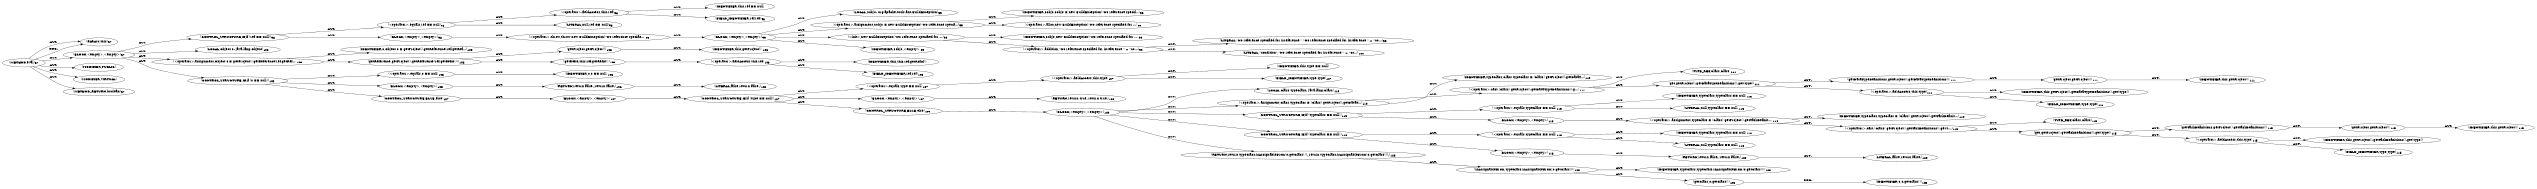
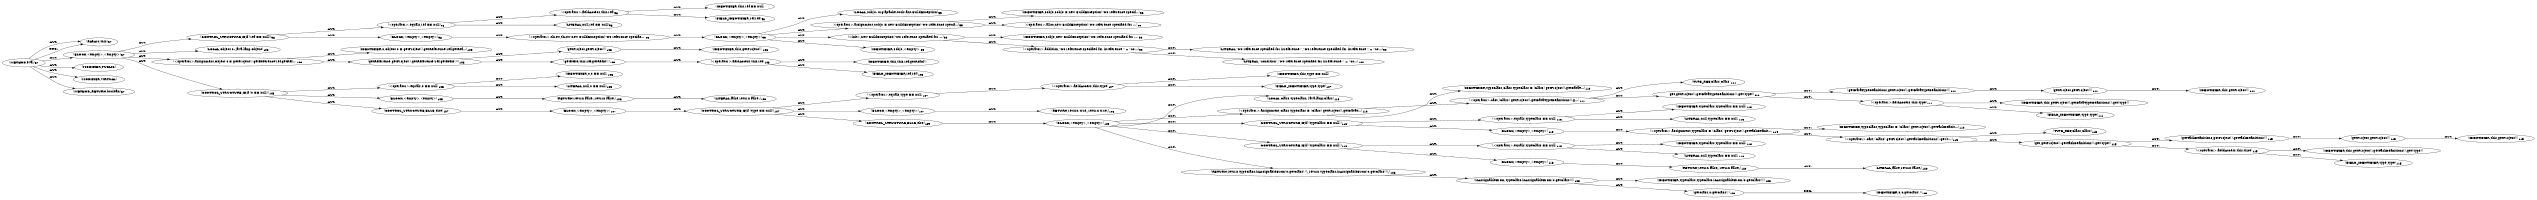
  digraph {
    rankdir=LR
    n1 [label=<(METHOD,eval)<SUB>97</SUB>>]
    n2 [label=<(PARAM,this)<SUB>97</SUB>>]
    n3 [label=<(BLOCK,&lt;empty&gt;,&lt;empty&gt;)<SUB>97</SUB>>]
    n4 [label=<(MODIFIER,PUBLIC)>]
    n5 [label=<(MODIFIER,VIRTUAL)>]
    n6 [label=<(METHOD_RETURN,boolean)<SUB>97</SUB>>]
    n7 [label=<(CONTROL_STRUCTURE,IF,if (ref == null))<SUB>98</SUB>>]
    n8 [label=<(LOCAL,Object o: java.lang.Object)<SUB>103</SUB>>]
    n9 [label=<(&lt;operator&gt;.assignment,Object o = getProject().getReference(ref.getRef...)<SUB>103</SUB>>]
    n10 [label=<(CONTROL_STRUCTURE,IF,if (o == null))<SUB>105</SUB>>]
    n11 [label=<(&lt;operator&gt;.equals,ref == null)<SUB>98</SUB>>]
    n12 [label=<(BLOCK,&lt;empty&gt;,&lt;empty&gt;)<SUB>98</SUB>>]
    n13 [label=<(IDENTIFIER,o,Object o = getProject().getReference(ref.getRef...)<SUB>103</SUB>>]
    n14 [label=<(getReference,getProject().getReference(ref.getRefId()))<SUB>103</SUB>>]
    n15 [label=<(&lt;operator&gt;.equals,o == null)<SUB>105</SUB>>]
    n16 [label=<(BLOCK,&lt;empty&gt;,&lt;empty&gt;)<SUB>105</SUB>>]
    n17 [label=<(CONTROL_STRUCTURE,ELSE,else)<SUB>107</SUB>>]
    n18 [label=<(&lt;operator&gt;.fieldAccess,this.ref)<SUB>98</SUB>>]
    n19 [label=<(LITERAL,null,ref == null)<SUB>98</SUB>>]
    n20 [label=<(&lt;operator&gt;.throw,throw new BuildException(&quot;No reference specifie...)<SUB>99</SUB>>]
    n21 [label=<(IDENTIFIER,this,ref == null)>]
    n22 [label=<(FIELD_IDENTIFIER,ref,ref)<SUB>98</SUB>>]
    n23 [label=<(BLOCK,&lt;empty&gt;,&lt;empty&gt;)<SUB>99</SUB>>]
    n24 [label=<(LOCAL,$obj0: org.apache.tools.ant.BuildException)<SUB>99</SUB>>]
    n25 [label=<(&lt;operator&gt;.assignment,$obj0 = new BuildException(&quot;No reference specif...)<SUB>99</SUB>>]
    n26 [label=<(&lt;init&gt;,new BuildException(&quot;No reference specified for ...)<SUB>99</SUB>>]
    n27 [label=<(IDENTIFIER,$obj0,&lt;empty&gt;)<SUB>59</SUB>>]
    n28 [label=<(IDENTIFIER,$obj0,$obj0 = new BuildException(&quot;No reference specif...)<SUB>99</SUB>>]
    n29 [label=<(&lt;operator&gt;.alloc,new BuildException(&quot;No reference specified for ...)<SUB>99</SUB>>]
    n30 [label=<(IDENTIFIER,$obj0,new BuildException(&quot;No reference specified for ...)<SUB>99</SUB>>]
    n31 [label=<(&lt;operator&gt;.addition,&quot;No reference specified for isreference &quot; + &quot;co...)<SUB>99</SUB>>]
    n32 [label=<(LITERAL,&quot;No reference specified for isreference &quot;,&quot;No reference specified for isreference &quot; + &quot;co...)<SUB>99</SUB>>]
    n33 [label=<(LITERAL,&quot;condition&quot;,&quot;No reference specified for isreference &quot; + &quot;co...)<SUB>100</SUB>>]
    n34 [label=<(getProject,getProject())<SUB>103</SUB>>]
    n35 [label=<(getRefId,this.ref.getRefId())<SUB>103</SUB>>]
    n36 [label=<(IDENTIFIER,this,getProject())<SUB>103</SUB>>]
    n37 [label=<(&lt;operator&gt;.fieldAccess,this.ref)<SUB>103</SUB>>]
    n38 [label=<(IDENTIFIER,this,this.ref.getRefId())>]
    n39 [label=<(FIELD_IDENTIFIER,ref,ref)<SUB>103</SUB>>]
    n40 [label=<(IDENTIFIER,o,o == null)<SUB>105</SUB>>]
+   n41 [label=<(LITERAL,null,o == null)<SUB>105</SUB>>]
    n42 [label=<(RETURN,return false;,return false;)<SUB>106</SUB>>]
    n43 [label=<(BLOCK,&lt;empty&gt;,&lt;empty&gt;)<SUB>107</SUB>>]
    n44 [label=<(LITERAL,false,return false;)<SUB>106</SUB>>]
    n45 [label=<(CONTROL_STRUCTURE,IF,if (type == null))<SUB>107</SUB>>]
    n46 [label=<(&lt;operator&gt;.equals,type == null)<SUB>107</SUB>>]
    n47 [label=<(BLOCK,&lt;empty&gt;,&lt;empty&gt;)<SUB>107</SUB>>]
    n48 [label=<(CONTROL_STRUCTURE,ELSE,else)<SUB>109</SUB>>]
    n49 [label=<(&lt;operator&gt;.fieldAccess,this.type)<SUB>107</SUB>>]
    n50 [label=<(RETURN,return true;,return true;)<SUB>108</SUB>>]
    n51 [label=<(BLOCK,&lt;empty&gt;,&lt;empty&gt;)<SUB>109</SUB>>]
    n52 [label=<(IDENTIFIER,this,type == null)>]
    n53 [label=<(FIELD_IDENTIFIER,type,type)<SUB>107</SUB>>]
    n54 [label=<(LOCAL,Class typeClass: java.lang.Class)<SUB>110</SUB>>]
    n55 [label=<(&lt;operator&gt;.assignment,Class typeClass = (Class) getProject().getDataT...)<SUB>110</SUB>>]
    n56 [label=<(CONTROL_STRUCTURE,IF,if (typeClass == null))<SUB>113</SUB>>]
    n57 [label=<(CONTROL_STRUCTURE,IF,if (typeClass == null))<SUB>118</SUB>>]
    n58 [label=<(RETURN,return typeClass.isAssignableFrom(o.getClass());,return typeClass.isAssignableFrom(o.getClass());)<SUB>123</SUB>>]
    n59 [label=<(IDENTIFIER,typeClass,Class typeClass = (Class) getProject().getDataT...)<SUB>110</SUB>>]
    n60 [label=<(&lt;operator&gt;.cast,(Class) getProject().getDataTypeDefinitions().g...)<SUB>111</SUB>>]
    n61 [label=<(&lt;operator&gt;.equals,typeClass == null)<SUB>113</SUB>>]
    n62 [label=<(BLOCK,&lt;empty&gt;,&lt;empty&gt;)<SUB>113</SUB>>]
    n63 [label=<(&lt;operator&gt;.equals,typeClass == null)<SUB>118</SUB>>]
    n64 [label=<(BLOCK,&lt;empty&gt;,&lt;empty&gt;)<SUB>118</SUB>>]
    n65 [label=<(isAssignableFrom,typeClass.isAssignableFrom(o.getClass()))<SUB>123</SUB>>]
    n66 [label=<(TYPE_REF,Class,Class)<SUB>111</SUB>>]
    n67 [label=<(get,getProject().getDataTypeDefinitions().get(type))<SUB>111</SUB>>]
    n68 [label=<(getDataTypeDefinitions,getProject().getDataTypeDefinitions())<SUB>111</SUB>>]
    n69 [label=<(&lt;operator&gt;.fieldAccess,this.type)<SUB>111</SUB>>]
    n70 [label=<(getProject,getProject())<SUB>111</SUB>>]
    n71 [label=<(IDENTIFIER,this,getProject().getDataTypeDefinitions().get(type))>]
    n72 [label=<(FIELD_IDENTIFIER,type,type)<SUB>111</SUB>>]
    n73 [label=<(IDENTIFIER,this,getProject())<SUB>111</SUB>>]
    n74 [label=<(IDENTIFIER,typeClass,typeClass == null)<SUB>113</SUB>>]
    n75 [label=<(LITERAL,null,typeClass == null)<SUB>113</SUB>>]
    n76 [label=<(&lt;operator&gt;.assignment,typeClass = (Class) getProject().getTaskDefinit...)<SUB>114</SUB>>]
    n77 [label=<(IDENTIFIER,typeClass,typeClass = (Class) getProject().getTaskDefinit...)<SUB>114</SUB>>]
    n78 [label=<(&lt;operator&gt;.cast,(Class) getProject().getTaskDefinitions().get(t...)<SUB>115</SUB>>]
    n79 [label=<(TYPE_REF,Class,Class)<SUB>115</SUB>>]
    n80 [label=<(get,getProject().getTaskDefinitions().get(type))<SUB>115</SUB>>]
    n81 [label=<(getTaskDefinitions,getProject().getTaskDefinitions())<SUB>115</SUB>>]
    n82 [label=<(&lt;operator&gt;.fieldAccess,this.type)<SUB>115</SUB>>]
    n83 [label=<(getProject,getProject())<SUB>115</SUB>>]
    n84 [label=<(IDENTIFIER,this,getProject().getTaskDefinitions().get(type))>]
    n85 [label=<(FIELD_IDENTIFIER,type,type)<SUB>115</SUB>>]
    n86 [label=<(IDENTIFIER,this,getProject())<SUB>115</SUB>>]
    n87 [label=<(IDENTIFIER,typeClass,typeClass == null)<SUB>118</SUB>>]
    n88 [label=<(LITERAL,null,typeClass == null)<SUB>118</SUB>>]
    n89 [label=<(RETURN,return false;,return false;)<SUB>120</SUB>>]
    n90 [label=<(LITERAL,false,return false;)<SUB>120</SUB>>]
    n91 [label=<(IDENTIFIER,typeClass,typeClass.isAssignableFrom(o.getClass()))<SUB>123</SUB>>]
    n92 [label=<(getClass,o.getClass())<SUB>123</SUB>>]
    n93 [label=<(IDENTIFIER,o,o.getClass())<SUB>123</SUB>>]
    n1 -> n2 [label="AST: "]
    n1 -> n2 [label="DDG: "]
    n1 -> n3 [label="AST: "]
    n1 -> n4 [label="AST: "]
    n1 -> n5 [label="AST: "]
    n1 -> n6 [label="AST: "]
    n3 -> n7 [label="AST: "]
    n3 -> n8 [label="AST: "]
    n3 -> n9 [label="AST: "]
    n3 -> n10 [label="AST: "]
    n7 -> n11 [label="AST: "]
    n7 -> n12 [label="AST: "]
    n9 -> n13 [label="AST: "]
    n9 -> n14 [label="AST: "]
    n10 -> n15 [label="AST: "]
    n10 -> n16 [label="AST: "]
    n10 -> n17 [label="AST: "]
    n11 -> n18 [label="AST: "]
    n11 -> n19 [label="AST: "]
    n12 -> n20 [label="AST: "]
    n14 -> n34 [label="AST: "]
    n14 -> n35 [label="AST: "]
    n15 -> n40 [label="AST: "]
+   n15 -> n41 [label="AST: "]
    n16 -> n42 [label="AST: "]
    n17 -> n43 [label="AST: "]
    n18 -> n21 [label="AST: "]
    n18 -> n22 [label="AST: "]
    n20 -> n23 [label="AST: "]
    n23 -> n24 [label="AST: "]
    n23 -> n25 [label="AST: "]
    n23 -> n26 [label="AST: "]
    n23 -> n27 [label="AST: "]
    n25 -> n28 [label="AST: "]
    n25 -> n29 [label="AST: "]
    n26 -> n30 [label="AST: "]
    n26 -> n31 [label="AST: "]
    n31 -> n32 [label="AST: "]
    n31 -> n33 [label="AST: "]
    n34 -> n36 [label="AST: "]
    n35 -> n37 [label="AST: "]
    n37 -> n38 [label="AST: "]
    n37 -> n39 [label="AST: "]
    n42 -> n44 [label="AST: "]
    n43 -> n45 [label="AST: "]
    n45 -> n46 [label="AST: "]
    n45 -> n47 [label="AST: "]
    n45 -> n48 [label="AST: "]
    n46 -> n49 [label="AST: "]
    n47 -> n50 [label="AST: "]
    n48 -> n51 [label="AST: "]
    n49 -> n52 [label="AST: "]
    n49 -> n53 [label="AST: "]
    n51 -> n54 [label="AST: "]
    n51 -> n55 [label="AST: "]
    n51 -> n56 [label="AST: "]
    n51 -> n57 [label="AST: "]
    n51 -> n58 [label="AST: "]
    n55 -> n59 [label="AST: "]
    n55 -> n60 [label="AST: "]
    n56 -> n61 [label="AST: "]
    n56 -> n62 [label="AST: "]
    n57 -> n63 [label="AST: "]
    n57 -> n64 [label="AST: "]
    n58 -> n65 [label="AST: "]
    n60 -> n66 [label="AST: "]
    n60 -> n67 [label="AST: "]
    n61 -> n74 [label="AST: "]
    n61 -> n75 [label="AST: "]
    n62 -> n76 [label="AST: "]
    n63 -> n87 [label="AST: "]
    n63 -> n88 [label="AST: "]
    n64 -> n89 [label="AST: "]
    n65 -> n91 [label="AST: "]
    n65 -> n92 [label="AST: "]
    n67 -> n68 [label="AST: "]
    n67 -> n69 [label="AST: "]
    n68 -> n70 [label="AST: "]
    n69 -> n71 [label="AST: "]
    n69 -> n72 [label="AST: "]
    n70 -> n73 [label="AST: "]
    n76 -> n77 [label="AST: "]
    n76 -> n78 [label="AST: "]
    n78 -> n79 [label="AST: "]
    n78 -> n80 [label="AST: "]
    n80 -> n81 [label="AST: "]
    n80 -> n82 [label="AST: "]
    n81 -> n83 [label="AST: "]
    n82 -> n84 [label="AST: "]
    n82 -> n85 [label="AST: "]
    n83 -> n86 [label="AST: "]
    n89 -> n90 [label="AST: "]
    n92 -> n93 [label="DDG: "]
  }
